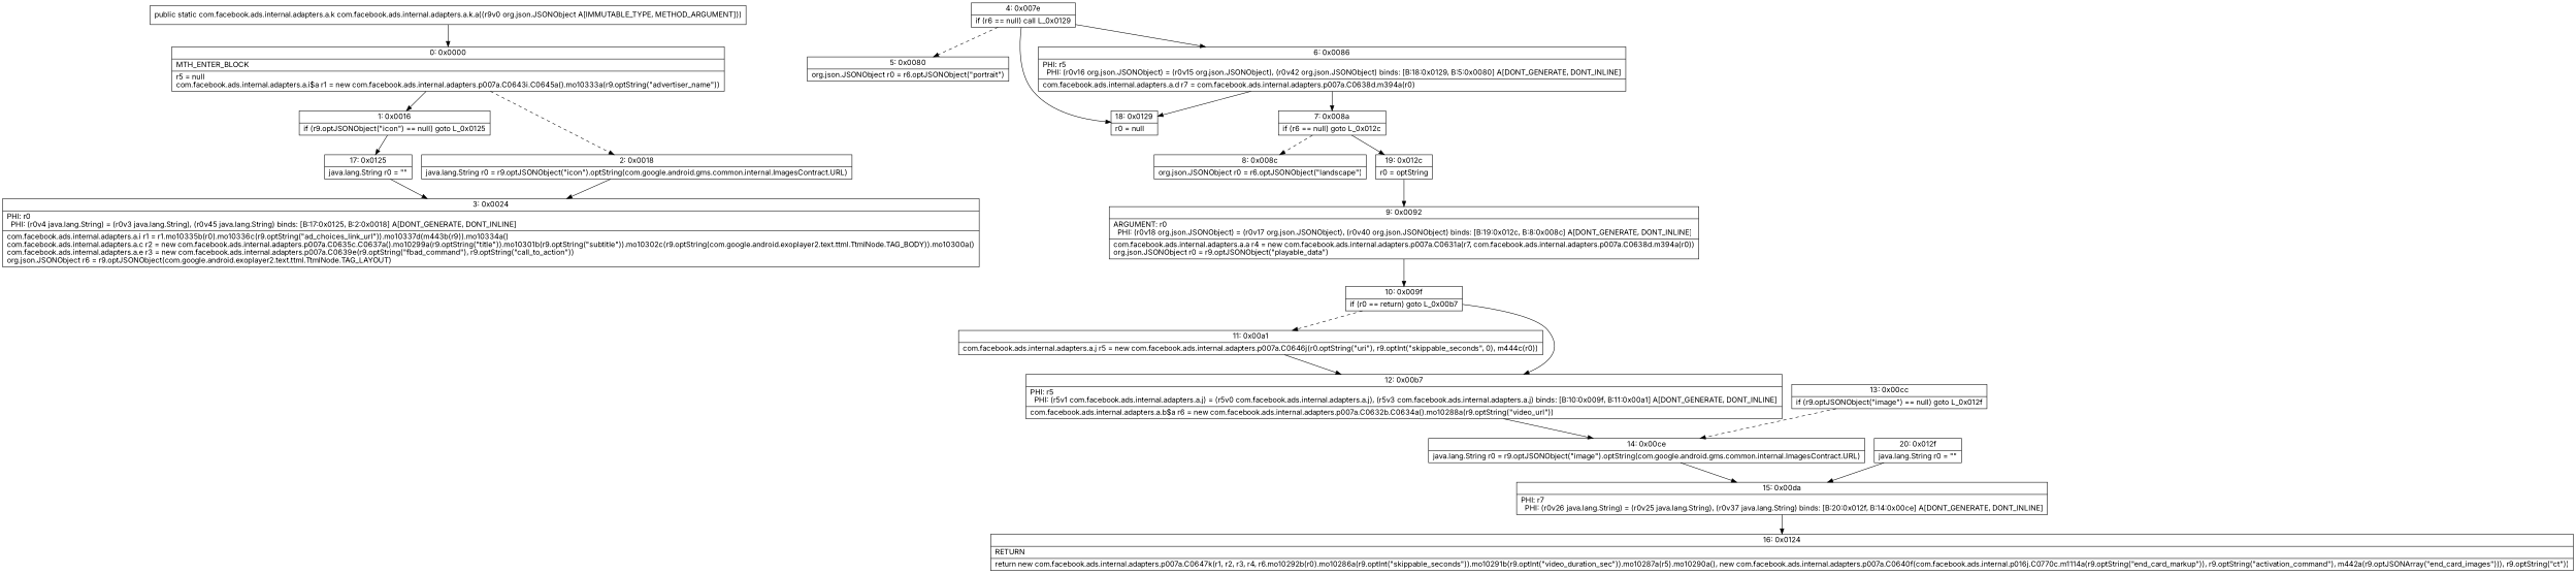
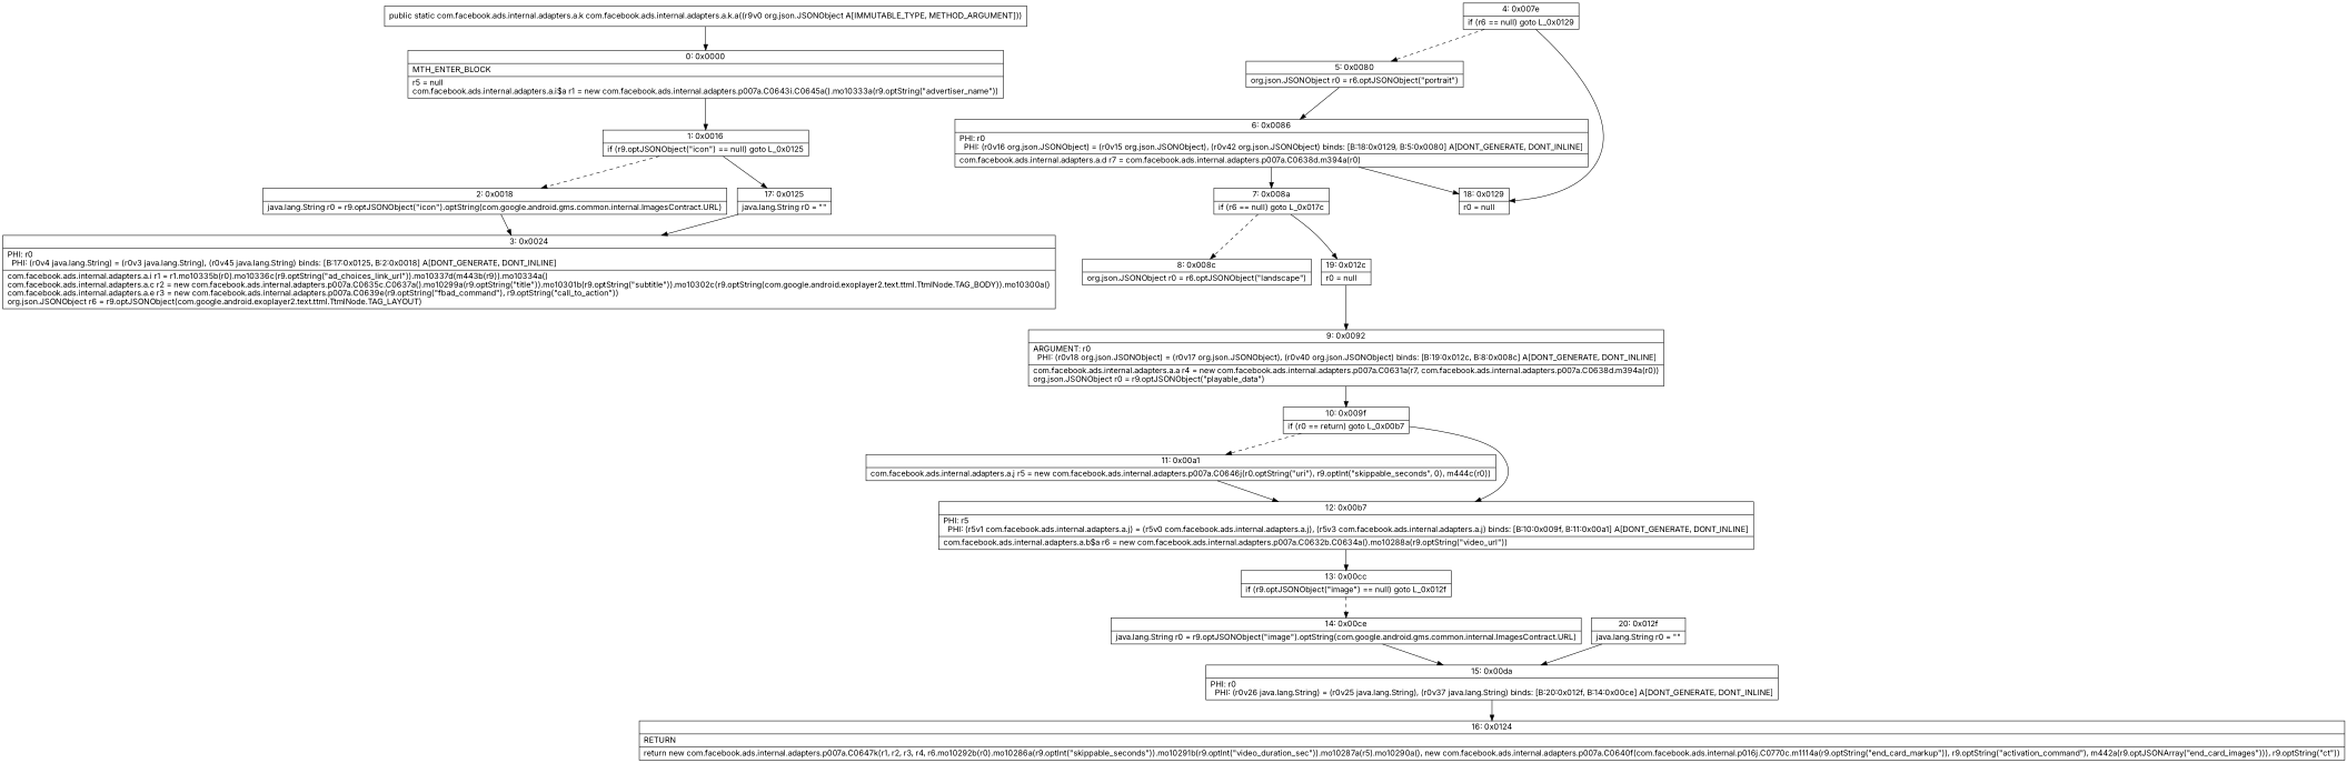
  digraph {
    fontname=Inter
    node [fontname=Inter shape=record]
    edge [fontname=Inter]
    n1 [label="{0\:\ 0x0000|MTH_ENTER_BLOCK\l|r5 = null\lcom.facebook.ads.internal.adapters.a.i$a r1 = new com.facebook.ads.internal.adapters.p007a.C0643i.C0645a().mo10333a(r9.optString(\"advertiser_name\"))\l}"]
    n2 [label="{1\:\ 0x0016|if (r9.optJSONObject(\"icon\") == null) goto L_0x0125\l}"]
    n3 [label="{2\:\ 0x0018|java.lang.String r0 = r9.optJSONObject(\"icon\").optString(com.google.android.gms.common.internal.ImagesContract.URL)\l}"]
    n4 [label="{17\:\ 0x0125|java.lang.String r0 = \"\"\l}"]
    n5 [label="{3\:\ 0x0024|PHI: r0 \l  PHI: (r0v4 java.lang.String) = (r0v3 java.lang.String), (r0v45 java.lang.String) binds: [B:17:0x0125, B:2:0x0018] A[DONT_GENERATE, DONT_INLINE]\l|com.facebook.ads.internal.adapters.a.i r1 = r1.mo10335b(r0).mo10336c(r9.optString(\"ad_choices_link_url\")).mo10337d(m443b(r9)).mo10334a()\lcom.facebook.ads.internal.adapters.a.c r2 = new com.facebook.ads.internal.adapters.p007a.C0635c.C0637a().mo10299a(r9.optString(\"title\")).mo10301b(r9.optString(\"subtitle\")).mo10302c(r9.optString(com.google.android.exoplayer2.text.ttml.TtmlNode.TAG_BODY)).mo10300a()\lcom.facebook.ads.internal.adapters.a.e r3 = new com.facebook.ads.internal.adapters.p007a.C0639e(r9.optString(\"fbad_command\"), r9.optString(\"call_to_action\"))\lorg.json.JSONObject r6 = r9.optJSONObject(com.google.android.exoplayer2.text.ttml.TtmlNode.TAG_LAYOUT)\l}"]
-   n6 [label="{4\:\ 0x007e|if (r6 == null) call L_0x0129\l}"]
+   n6 [label="{4\:\ 0x007e|if (r6 == null) goto L_0x0129\l}"]
    n7 [label="{5\:\ 0x0080|org.json.JSONObject r0 = r6.optJSONObject(\"portrait\")\l}"]
    n8 [label="{18\:\ 0x0129|r0 = null\l}"]
-   n9 [label="{6\:\ 0x0086|PHI: r5 \l  PHI: (r0v16 org.json.JSONObject) = (r0v15 org.json.JSONObject), (r0v42 org.json.JSONObject) binds: [B:18:0x0129, B:5:0x0080] A[DONT_GENERATE, DONT_INLINE]\l|com.facebook.ads.internal.adapters.a.d r7 = com.facebook.ads.internal.adapters.p007a.C0638d.m394a(r0)\l}"]
-   n10 [label="{7\:\ 0x008a|if (r6 == null) goto L_0x012c\l}"]
+   n9 [label="{6\:\ 0x0086|PHI: r0 \l  PHI: (r0v16 org.json.JSONObject) = (r0v15 org.json.JSONObject), (r0v42 org.json.JSONObject) binds: [B:18:0x0129, B:5:0x0080] A[DONT_GENERATE, DONT_INLINE]\l|com.facebook.ads.internal.adapters.a.d r7 = com.facebook.ads.internal.adapters.p007a.C0638d.m394a(r0)\l}"]
+   n10 [label="{7\:\ 0x008a|if (r6 == null) goto L_0x017c\l}"]
    n11 [label="{8\:\ 0x008c|org.json.JSONObject r0 = r6.optJSONObject(\"landscape\")\l}"]
-   n12 [label="{19\:\ 0x012c|r0 = optString\l}"]
+   n12 [label="{19\:\ 0x012c|r0 = null\l}"]
    n13 [label="{9\:\ 0x0092|ARGUMENT: r0 \l  PHI: (r0v18 org.json.JSONObject) = (r0v17 org.json.JSONObject), (r0v40 org.json.JSONObject) binds: [B:19:0x012c, B:8:0x008c] A[DONT_GENERATE, DONT_INLINE]\l|com.facebook.ads.internal.adapters.a.a r4 = new com.facebook.ads.internal.adapters.p007a.C0631a(r7, com.facebook.ads.internal.adapters.p007a.C0638d.m394a(r0))\lorg.json.JSONObject r0 = r9.optJSONObject(\"playable_data\")\l}"]
    n14 [label="{10\:\ 0x009f|if (r0 == return) goto L_0x00b7\l}"]
    n15 [label="{11\:\ 0x00a1|com.facebook.ads.internal.adapters.a.j r5 = new com.facebook.ads.internal.adapters.p007a.C0646j(r0.optString(\"uri\"), r9.optInt(\"skippable_seconds\", 0), m444c(r0))\l}"]
    n16 [label="{12\:\ 0x00b7|PHI: r5 \l  PHI: (r5v1 com.facebook.ads.internal.adapters.a.j) = (r5v0 com.facebook.ads.internal.adapters.a.j), (r5v3 com.facebook.ads.internal.adapters.a.j) binds: [B:10:0x009f, B:11:0x00a1] A[DONT_GENERATE, DONT_INLINE]\l|com.facebook.ads.internal.adapters.a.b$a r6 = new com.facebook.ads.internal.adapters.p007a.C0632b.C0634a().mo10288a(r9.optString(\"video_url\"))\l}"]
    n17 [label="{13\:\ 0x00cc|if (r9.optJSONObject(\"image\") == null) goto L_0x012f\l}"]
    n18 [label="{14\:\ 0x00ce|java.lang.String r0 = r9.optJSONObject(\"image\").optString(com.google.android.gms.common.internal.ImagesContract.URL)\l}"]
-   n19 [label="{15\:\ 0x00da|PHI: r7 \l  PHI: (r0v26 java.lang.String) = (r0v25 java.lang.String), (r0v37 java.lang.String) binds: [B:20:0x012f, B:14:0x00ce] A[DONT_GENERATE, DONT_INLINE]\l}"]
+   n19 [label="{15\:\ 0x00da|PHI: r0 \l  PHI: (r0v26 java.lang.String) = (r0v25 java.lang.String), (r0v37 java.lang.String) binds: [B:20:0x012f, B:14:0x00ce] A[DONT_GENERATE, DONT_INLINE]\l}"]
    n20 [label="{20\:\ 0x012f|java.lang.String r0 = \"\"\l}"]
    n21 [label="{16\:\ 0x0124|RETURN\l|return new com.facebook.ads.internal.adapters.p007a.C0647k(r1, r2, r3, r4, r6.mo10292b(r0).mo10286a(r9.optInt(\"skippable_seconds\")).mo10291b(r9.optInt(\"video_duration_sec\")).mo10287a(r5).mo10290a(), new com.facebook.ads.internal.adapters.p007a.C0640f(com.facebook.ads.internal.p016j.C0770c.m1114a(r9.optString(\"end_card_markup\")), r9.optString(\"activation_command\"), m442a(r9.optJSONArray(\"end_card_images\"))), r9.optString(\"ct\"))\l}"]
    n22 [label="{public static com.facebook.ads.internal.adapters.a.k com.facebook.ads.internal.adapters.a.k.a((r9v0 org.json.JSONObject A[IMMUTABLE_TYPE, METHOD_ARGUMENT])) }"]
    n1 -> n2
-   n1 -> n3 [style=dashed]
+   n2 -> n3 [style=dashed]
    n2 -> n4
    n3 -> n5
    n4 -> n5
    n6 -> n7 [style=dashed]
    n6 -> n8
-   n6 -> n9
+   n7 -> n9
    n9 -> n8
    n9 -> n10
    n10 -> n11 [style=dashed]
    n10 -> n12
    n12 -> n13
    n13 -> n14
    n14 -> n15 [style=dashed]
    n14 -> n16
    n15 -> n16
-   n16 -> n18
+   n16 -> n17
    n17 -> n18 [style=dashed]
    n18 -> n19
    n19 -> n21
    n20 -> n19
    n22 -> n1
  }
